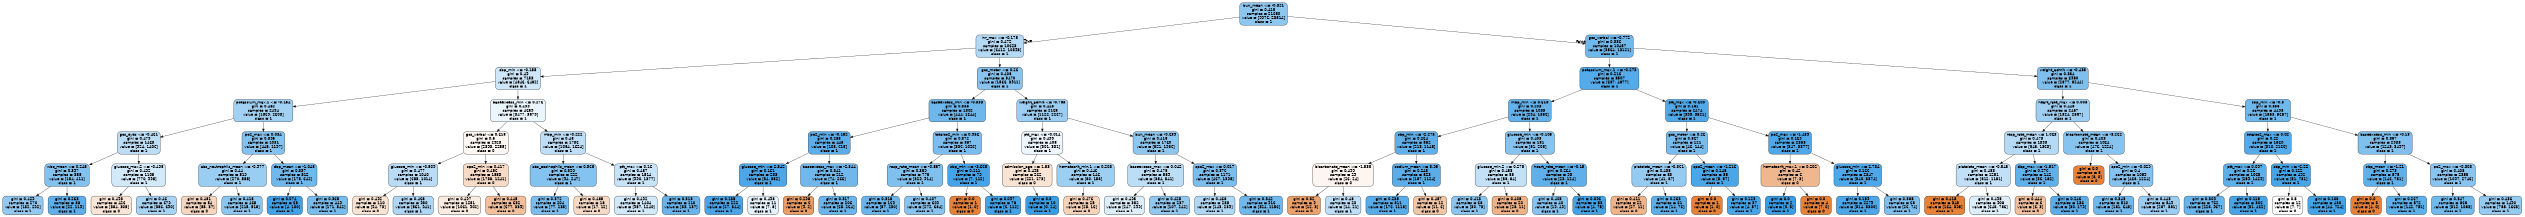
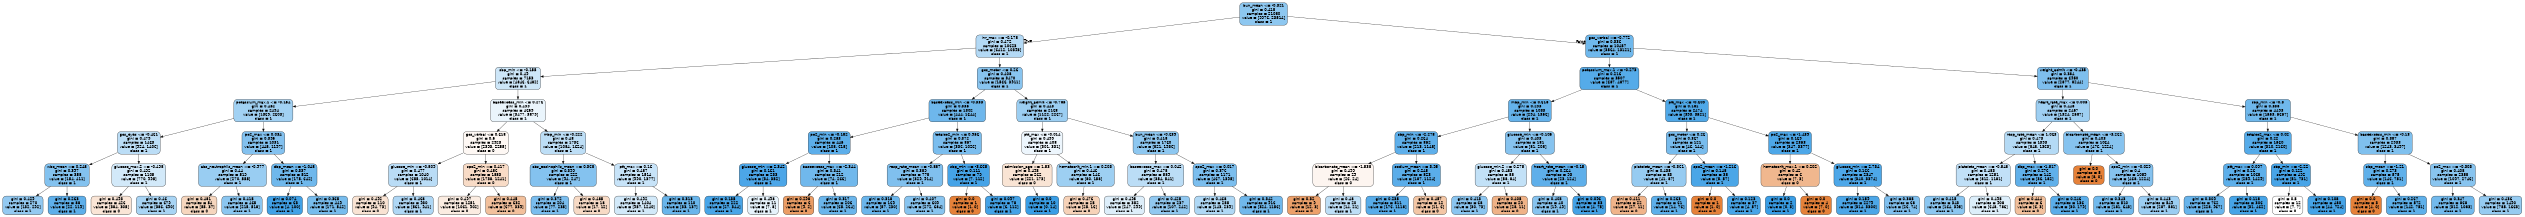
  digraph {
    node [color=black fillcolor="#e58139" fontname=helvetica shape=box style="filled, rounded"]
    edge [fontname=helvetica]
    n1 [fillcolor="#8dc7f0" label="bun_mean <= -0.321\ngini = 0.418\nsamples = 21080\nvalue = [9976, 23514]\nclass = 1"]
    n2 [fillcolor="#b3d9f5" label="inr_max <= -0.178\ngini = 0.472\nsamples = 10623\nvalue = [6412, 10393]\nclass = 1"]
    n3 [fillcolor="#6fb8ec" label="gcs_verbal <= -0.772\ngini = 0.336\nsamples = 10457\nvalue = [3564, 13121]\nclass = 1"]
    n4 [fillcolor="#cde6f8" label="sbp_min <= -0.155\ngini = 0.49\nsamples = 7153\nvalue = [4846, 6482]\nclass = 1"]
    n5 [fillcolor="#88c4ef" label="gcs_motor <= 0.26\ngini = 0.408\nsamples = 3470\nvalue = [1566, 3911]\nclass = 1"]
    n6 [fillcolor="#55abe9" label="potassium_max.1 <= -0.273\ngini = 0.216\nsamples = 3507\nvalue = [687, 4877]\nclass = 1"]
    n7 [fillcolor="#7ebfee" label="weight_admit <= -0.435\ngini = 0.384\nsamples = 6950\nvalue = [2877, 8244]\nclass = 1"]
    n8 [fillcolor="#a1d1f3" label="potassium_max.1 <= -0.154\ngini = 0.452\nsamples = 2494\nvalue = [1369, 2603]\nclass = 1"]
    n9 [fillcolor="#eaf5fc" label="baseexcess_min <= 0.276\ngini = 0.499\nsamples = 4659\nvalue = [3477, 3879]\nclass = 1"]
    n10 [fillcolor="#6eb7ec" label="baseexcess_min <= -0.333\ngini = 0.335\nsamples = 1302\nvalue = [444, 1644]\nclass = 1"]
    n11 [fillcolor="#9bcef2" label="weight_admit <= -0.785\ngini = 0.443\nsamples = 2168\nvalue = [1122, 2267]\nclass = 1"]
    n12 [fillcolor="#bbddf6" label="gcs_eyes <= -0.461\ngini = 0.479\nsamples = 1463\nvalue = [924, 1406]\nclass = 1"]
    n13 [fillcolor="#83c1ef" label="po2_max <= 0.034\ngini = 0.395\nsamples = 1031\nvalue = [445, 1197]\nclass = 1"]
    n14 [fillcolor="#fef8f4" label="gcs_verbal <= 0.618\ngini = 0.5\nsamples = 2923\nvalue = [2393, 2255]\nclass = 0"]
    n15 [fillcolor="#bddef6" label="mbp_min <= -0.222\ngini = 0.48\nsamples = 1736\nvalue = [1084, 1624]\nclass = 1"]
    n16 [fillcolor="#83c2ef" label="wbc_mean <= 0.248\ngini = 0.397\nsamples = 358\nvalue = [154, 411]\nclass = 1"]
    n17 [fillcolor="#d2e9f9" label="glucose_max.2 <= -0.498\ngini = 0.492\nsamples = 1105\nvalue = [770, 995]\nclass = 1"]
    n18 [fillcolor="#99cdf2" label="abs_neutrophils_mean <= -0.977\ngini = 0.44\nsamples = 519\nvalue = [270, 555]\nclass = 1"]
    n19 [fillcolor="#6fb8ec" label="dbp_mean <= -1.048\ngini = 0.337\nsamples = 512\nvalue = [175, 642]\nclass = 1"]
    n20 [fillcolor="#93c9f1" label="gini = 0.429\nsamples = 270\nvalue = [132, 292]\nclass = 1"]
    n21 [fillcolor="#5eafea" label="gini = 0.263\nsamples = 88\nvalue = [22, 119]\nclass = 1"]
    n22 [fillcolor="#fae5d6" label="gini = 0.493\nsamples = 426\nvalue = [384, 305]\nclass = 0"]
    n23 [fillcolor="#a8d4f4" label="gini = 0.46\nsamples = 679\nvalue = [386, 690]\nclass = 1"]
    n24 [fillcolor="#f6d6be" label="gini = 0.481\nsamples = 54\nvalue = [55, 37]\nclass = 0"]
    n25 [fillcolor="#8bc6f0" label="gini = 0.415\nsamples = 465\nvalue = [215, 518]\nclass = 1"]
    n26 [fillcolor="#41a1e6" label="gini = 0.074\nsamples = 63\nvalue = [4, 100]\nclass = 1"]
    n27 [fillcolor="#77bced" label="gini = 0.365\nsamples = 449\nvalue = [171, 542]\nclass = 1"]
    n28 [fillcolor="#b9dcf6" label="glucose_min <= -0.809\ngini = 0.477\nsamples = 1040\nvalue = [655, 1014]\nclass = 1"]
    n29 [fillcolor="#f8dbc6" label="spo2_min <= 0.417\ngini = 0.486\nsamples = 1883\nvalue = [1738, 1241]\nclass = 0"]
    n30 [fillcolor="#84c2ef" label="abs_eosinophils_mean <= 0.368\ngini = 0.399\nsamples = 222\nvalue = [94, 247]\nclass = 1"]
    n31 [fillcolor="#c7e3f8" label="ptt_max <= 0.16\ngini = 0.487\nsamples = 1514\nvalue = [990, 1377]\nclass = 1"]
    n32 [fillcolor="#f9e3d3" label="gini = 0.492\nsamples = 110\nvalue = [94, 73]\nclass = 0"]
    n33 [fillcolor="#afd7f5" label="gini = 0.468\nsamples = 930\nvalue = [561, 941]\nclass = 1"]
    n34 [fillcolor="#fbece1" label="gini = 0.497\nsamples = 1251\nvalue = [1061, 902]\nclass = 0"]
    n35 [fillcolor="#f2c09c" label="gini = 0.445\nsamples = 632\nvalue = [677, 339]\nclass = 0"]
    n36 [fillcolor="#7abdee" label="gini = 0.372\nsamples = 204\nvalue = [77, 235]\nclass = 1"]
    n37 [fillcolor="#f7dac5" label="gini = 0.485\nsamples = 18\nvalue = [17, 12]\nclass = 0"]
    n38 [fillcolor="#d2e9f9" label="gini = 0.492\nsamples = 1404\nvalue = [957, 1240]\nclass = 1"]
    n39 [fillcolor="#69b5eb" label="gini = 0.313\nsamples = 110\nvalue = [33, 137]\nclass = 1"]
    n40 [fillcolor="#5caeea" label="po2_min <= -0.182\ngini = 0.253\nsamples = 445\nvalue = [108, 618]\nclass = 1"]
    n41 [fillcolor="#7abdee" label="totalco2_min <= 0.956\ngini = 0.372\nsamples = 857\nvalue = [336, 1026]\nclass = 1"]
    n42 [fillcolor="#edf6fd" label="ptt_max <= -0.014\ngini = 0.499\nsamples = 408\nvalue = [301, 331]\nclass = 1"]
    n43 [fillcolor="#8dc7f0" label="bun_mean <= -0.639\ngini = 0.418\nsamples = 1760\nvalue = [821, 1936]\nclass = 1"]
    n44 [fillcolor="#4ca6e8" label="glucose_min <= 2.342\ngini = 0.161\nsamples = 233\nvalue = [34, 352]\nclass = 1"]
    n45 [fillcolor="#70b8ec" label="baseexcess_max <= -2.344\ngini = 0.341\nsamples = 212\nvalue = [74, 266]\nclass = 1"]
    n46 [fillcolor="#80c0ee" label="resp_rate_mean <= -0.887\ngini = 0.389\nsamples = 778\nvalue = [329, 914]\nclass = 1"]
    n47 [fillcolor="#45a3e7" label="sbp_min <= -3.665\ngini = 0.111\nsamples = 79\nvalue = [7, 112]\nclass = 1"]
    n48 [fillcolor="#49a5e7" label="gini = 0.135\nsamples = 222\nvalue = [27, 344]\nclass = 1"]
    n49 [fillcolor="#e6f3fc" label="gini = 0.498\nsamples = 11\nvalue = [7, 8]\nclass = 1"]
    n50 [fillcolor="#eb9d65" label="gini = 0.298\nsamples = 6\nvalue = [9, 2]\nclass = 0"]
    n51 [fillcolor="#6ab5eb" label="gini = 0.317\nsamples = 206\nvalue = [65, 264]\nclass = 1"]
    n52 [fillcolor="#6ab5eb" label="gini = 0.318\nsamples = 169\nvalue = [57, 230]\nclass = 1"]
    n53 [fillcolor="#88c4ef" label="gini = 0.407\nsamples = 609\nvalue = [272, 684]\nclass = 1"]
    n54 [label="gini = 0.0\nsamples = 1\nvalue = [1, 0]\nclass = 0"]
    n55 [fillcolor="#44a2e6" label="gini = 0.097\nsamples = 78\nvalue = [6, 112]\nclass = 1"]
    n56 [fillcolor="#f9e4d4" label="admission_age <= 1.53\ngini = 0.493\nsamples = 262\nvalue = [221, 173]\nclass = 0"]
    n57 [fillcolor="#9dcff2" label="hematocrit_min.1 <= 0.203\ngini = 0.446\nsamples = 146\nvalue = [80, 158]\nclass = 1"]
    n58 [fillcolor="#bbddf6" label="baseexcess_max <= 0.042\ngini = 0.478\nsamples = 589\nvalue = [354, 541]\nclass = 1"]
    n59 [fillcolor="#7bbeee" label="spo2_max <= 0.017\ngini = 0.376\nsamples = 1171\nvalue = [467, 1395]\nclass = 1"]
    n60 [fillcolor="#399de5" label="gini = 0.0\nsamples = 10\nvalue = [0, 14]\nclass = 1"]
    n61 [fillcolor="#f6d2b8" label="gini = 0.476\nsamples = 25\nvalue = [25, 16]\nclass = 0"]
    n62 [fillcolor="#ddeefa" label="gini = 0.495\nsamples = 352\nvalue = [247, 299]\nclass = 1"]
    n63 [fillcolor="#91c8f0" label="gini = 0.425\nsamples = 237\nvalue = [107, 242]\nclass = 1"]
    n64 [fillcolor="#afd8f5" label="gini = 0.468\nsamples = 255\nvalue = [143, 239]\nclass = 1"]
    n65 [fillcolor="#70b8ec" label="gini = 0.342\nsamples = 916\nvalue = [324, 1156]\nclass = 1"]
    n66 [fillcolor="#64b2eb" label="mbp_min <= 0.618\ngini = 0.293\nsamples = 1033\nvalue = [294, 1356]\nclass = 1"]
    n67 [fillcolor="#4fa8e8" label="ptt_max <= -0.609\ngini = 0.181\nsamples = 2474\nvalue = [393, 3521]\nclass = 1"]
    n68 [fillcolor="#9ecff2" label="heart_rate_max <= 0.005\ngini = 0.448\nsamples = 2457\nvalue = [1324, 2587]\nclass = 1"]
    n69 [fillcolor="#6fb8ec" label="sbp_min <= -0.3\ngini = 0.338\nsamples = 4493\nvalue = [1553, 5657]\nclass = 1"]
    n70 [fillcolor="#5eafea" label="sbp_min <= -2.278\ngini = 0.264\nsamples = 852\nvalue = [213, 1148]\nclass = 1"]
    n71 [fillcolor="#86c3ef" label="glucose_min <= -0.105\ngini = 0.403\nsamples = 181\nvalue = [81, 208]\nclass = 1"]
    n72 [fillcolor="#78bced" label="gcs_motor <= 0.26\ngini = 0.367\nsamples = 121\nvalue = [46, 144]\nclass = 1"]
    n73 [fillcolor="#4da7e8" label="po2_max <= -1.439\ngini = 0.169\nsamples = 2353\nvalue = [347, 3377]\nclass = 1"]
    n74 [fillcolor="#fdf5f0" label="bicarbonate_mean <= -1.538\ngini = 0.499\nsamples = 29\nvalue = [26, 24]\nclass = 0"]
    n75 [fillcolor="#5aade9" label="sodium_mean <= 3.95\ngini = 0.245\nsamples = 823\nvalue = [187, 1124]\nclass = 1"]
    n76 [fillcolor="#c2e1f7" label="glucose_min.2 <= 0.275\ngini = 0.483\nsamples = 88\nvalue = [58, 84]\nclass = 1"]
    n77 [fillcolor="#5eafea" label="heart_rate_mean <= -0.15\ngini = 0.264\nsamples = 93\nvalue = [23, 124]\nclass = 1"]
    n78 [fillcolor="#eca06a" label="gini = 0.32\nsamples = 9\nvalue = [12, 3]\nclass = 0"]
    n79 [fillcolor="#bddef6" label="gini = 0.48\nsamples = 20\nvalue = [14, 21]\nclass = 1"]
    n80 [fillcolor="#58ace9" label="gini = 0.235\nsamples = 811\nvalue = [176, 1118]\nclass = 1"]
    n81 [fillcolor="#f3c6a5" label="gini = 0.457\nsamples = 12\nvalue = [11, 6]\nclass = 0"]
    n82 [fillcolor="#8ac5f0" label="gini = 0.413\nsamples = 68\nvalue = [30, 73]\nclass = 1"]
    n83 [fillcolor="#efb287" label="gini = 0.405\nsamples = 20\nvalue = [28, 11]\nclass = 0"]
    n84 [fillcolor="#86c3ef" label="gini = 0.403\nsamples = 40\nvalue = [19, 49]\nclass = 1"]
    n85 [fillcolor="#44a2e6" label="gini = 0.096\nsamples = 53\nvalue = [4, 75]\nclass = 1"]
    n86 [fillcolor="#96cbf1" label="platelets_mean <= -0.361\ngini = 0.435\nsamples = 83\nvalue = [41, 87]\nclass = 1"]
    n87 [fillcolor="#4aa6e7" label="spo2_mean <= -1.216\ngini = 0.148\nsamples = 38\nvalue = [5, 57]\nclass = 1"]
    n88 [fillcolor="#f0b78e" label="hematocrit_max.1 <= 0.202\ngini = 0.42\nsamples = 6\nvalue = [7, 3]\nclass = 0"]
    n89 [fillcolor="#4da7e8" label="glucose_min <= 2.734\ngini = 0.166\nsamples = 2347\nvalue = [340, 3374]\nclass = 1"]
    n90 [fillcolor="#f0b48a" label="gini = 0.411\nsamples = 22\nvalue = [27, 11]\nclass = 0"]
    n91 [fillcolor="#5dafea" label="gini = 0.263\nsamples = 61\nvalue = [14, 76]\nclass = 1"]
    n92 [label="gini = 0.0\nsamples = 1\nvalue = [1, 0]\nclass = 0"]
    n93 [fillcolor="#47a4e7" label="gini = 0.123\nsamples = 37\nvalue = [4, 57]\nclass = 1"]
    n94 [fillcolor="#399de5" label="gini = 0.0\nsamples = 2\nvalue = [0, 3]\nclass = 1"]
    n95 [label="gini = 0.0\nsamples = 4\nvalue = [7, 0]\nclass = 0"]
    n96 [fillcolor="#4ca6e7" label="gini = 0.159\nsamples = 2279\nvalue = [314, 3300]\nclass = 1"]
    n97 [fillcolor="#7fbfee" label="gini = 0.385\nsamples = 68\nvalue = [26, 74]\nclass = 1"]
    n98 [fillcolor="#b4daf5" label="resp_rate_mean <= 1.063\ngini = 0.473\nsamples = 1393\nvalue = [848, 1363]\nclass = 1"]
    n99 [fillcolor="#86c3ef" label="bicarbonate_mean <= -3.262\ngini = 0.403\nsamples = 1064\nvalue = [476, 1224]\nclass = 1"]
    n100 [fillcolor="#55abe9" label="totalco2_max <= 0.02\ngini = 0.22\nsamples = 1560\nvalue = [310, 2160]\nclass = 1"]
    n101 [fillcolor="#7fc0ee" label="baseexcess_min <= -0.13\ngini = 0.387\nsamples = 2933\nvalue = [1243, 3497]\nclass = 1"]
    n102 [fillcolor="#c1e0f7" label="platelets_mean <= -0.548\ngini = 0.483\nsamples = 1251\nvalue = [812, 1181]\nclass = 1"]
    n103 [fillcolor="#60b0ea" label="dbp_max <= -1.517\ngini = 0.276\nsamples = 142\nvalue = [36, 182]\nclass = 1"]
    n104 [label="gini = 0.0\nsamples = 5\nvalue = [8, 0]\nclass = 0"]
    n105 [fillcolor="#85c2ef" label="spo2_min <= -0.029\ngini = 0.4\nsamples = 1059\nvalue = [468, 1224]\nclass = 1"]
-   n106 [label="gini = 0.415\nsamples = 343\nvalue = [164, 395]\nclass = 1"]
+   n106 [fillcolor="#8bc6f0" label="gini = 0.415\nsamples = 343\nvalue = [164, 395]\nclass = 1"]
    n107 [fillcolor="#dceefa" label="gini = 0.495\nsamples = 908\nvalue = [648, 786]\nclass = 1"]
    n108 [fillcolor="#f2c09c" label="gini = 0.444\nsamples = 6\nvalue = [6, 3]\nclass = 0"]
    n109 [fillcolor="#5aade9" label="gini = 0.246\nsamples = 136\nvalue = [30, 179]\nclass = 1"]
    n110 [fillcolor="#71b9ec" label="gini = 0.343\nsamples = 510\nvalue = [181, 643]\nclass = 1"]
    n111 [fillcolor="#9bcdf2" label="gini = 0.443\nsamples = 549\nvalue = [287, 581]\nclass = 1"]
    n112 [fillcolor="#5dafea" label="ptt_max <= 0.097\ngini = 0.26\nsamples = 1068\nvalue = [259, 1429]\nclass = 1"]
    n113 [fillcolor="#47a4e7" label="sbp_min <= -2.22\ngini = 0.122\nsamples = 492\nvalue = [51, 731]\nclass = 1"]
    n114 [fillcolor="#5fb0ea" label="sbp_mean <= -1.21\ngini = 0.273\nsamples = 575\nvalue = [146, 751]\nclass = 1"]
    n115 [fillcolor="#88c4ef" label="po2_max <= -0.303\ngini = 0.408\nsamples = 2358\nvalue = [1097, 2746]\nclass = 1"]
    n116 [fillcolor="#68b4eb" label="gini = 0.309\nsamples = 762\nvalue = [228, 967]\nclass = 1"]
    n117 [fillcolor="#46a4e7" label="gini = 0.118\nsamples = 306\nvalue = [31, 462]\nclass = 1"]
    n118 [fillcolor="#ffffff" label="gini = 0.5\nsamples = 12\nvalue = [7, 7]\nclass = 0"]
    n119 [fillcolor="#45a3e7" label="gini = 0.108\nsamples = 480\nvalue = [44, 724]\nclass = 1"]
    n120 [label="gini = 0.0\nsamples = 3\nvalue = [4, 0]\nclass = 0"]
    n121 [fillcolor="#5eb0ea" label="gini = 0.267\nsamples = 572\nvalue = [142, 751]\nclass = 1"]
    n122 [fillcolor="#72b9ec" label="gini = 0.347\nsamples = 868\nvalue = [312, 1083]\nclass = 1"]
    n123 [fillcolor="#96cbf1" label="gini = 0.436\nsamples = 1490\nvalue = [785, 1663]\nclass = 1"]
    n1 -> n2 [headlabel=True labelangle=45 labeldistance=2.5]
    n1 -> n3 [headlabel=False labelangle=-45 labeldistance=2.5]
    n2 -> n4
    n2 -> n5
    n3 -> n6
    n3 -> n7
    n4 -> n8
    n4 -> n9
    n5 -> n10
    n5 -> n11
    n6 -> n66
    n6 -> n67
    n7 -> n68
    n7 -> n69
    n8 -> n12
    n8 -> n13
    n9 -> n14
    n9 -> n15
    n10 -> n40
    n10 -> n41
    n11 -> n42
    n11 -> n43
    n12 -> n16
    n12 -> n17
    n13 -> n18
    n13 -> n19
    n14 -> n28
    n14 -> n29
    n15 -> n30
    n15 -> n31
    n16 -> n20
    n16 -> n21
    n17 -> n22
    n17 -> n23
    n18 -> n24
    n18 -> n25
    n19 -> n26
    n19 -> n27
    n28 -> n32
    n28 -> n33
    n29 -> n34
    n29 -> n35
    n30 -> n36
    n30 -> n37
    n31 -> n38
    n31 -> n39
    n40 -> n44
    n40 -> n45
    n41 -> n46
    n41 -> n47
    n42 -> n56
    n42 -> n57
    n43 -> n58
    n43 -> n59
    n44 -> n48
    n44 -> n49
    n45 -> n50
    n45 -> n51
    n46 -> n52
    n46 -> n53
    n47 -> n54
    n47 -> n55
    n56 -> n60
    n57 -> n61
    n58 -> n62
    n58 -> n63
    n59 -> n64
    n59 -> n65
    n66 -> n70
    n66 -> n71
    n67 -> n72
    n67 -> n73
    n68 -> n98
    n68 -> n99
    n69 -> n100
    n69 -> n101
    n70 -> n74
    n70 -> n75
    n71 -> n76
    n71 -> n77
    n72 -> n86
    n72 -> n87
    n73 -> n88
    n73 -> n89
    n74 -> n78
    n74 -> n79
    n75 -> n80
    n75 -> n81
    n76 -> n82
    n76 -> n83
    n77 -> n84
    n77 -> n85
    n86 -> n90
    n86 -> n91
    n87 -> n92
    n87 -> n93
    n88 -> n94
    n88 -> n95
    n89 -> n96
    n89 -> n97
    n98 -> n102
    n98 -> n103
    n99 -> n104
    n99 -> n105
    n100 -> n112
    n100 -> n113
    n101 -> n114
    n101 -> n115
    n102 -> n106
    n102 -> n107
    n103 -> n108
    n103 -> n109
    n105 -> n110
    n105 -> n111
    n112 -> n116
    n112 -> n117
    n113 -> n118
    n113 -> n119
    n114 -> n120
    n114 -> n121
    n115 -> n122
    n115 -> n123
  }
